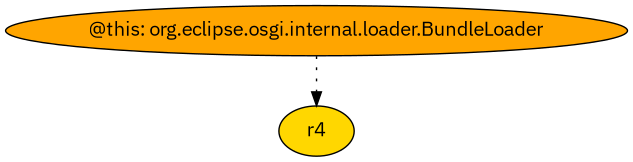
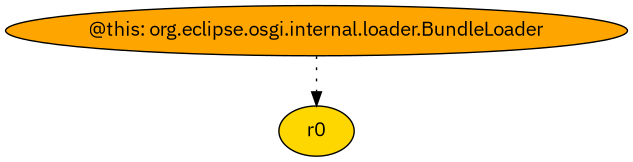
  digraph {
    fontname="IBM Plex Sans"
    node [style=filled fontname="IBM Plex Sans"]
    n1 [label="@this: org.eclipse.osgi.internal.loader.BundleLoader" fillcolor=orange]
-   n2 [label=r4 fillcolor=gold]
+   n2 [label=r0 fillcolor=gold]
    n1 -> n2 [style=dotted fontname="IBM Plex Sans"]
  }
